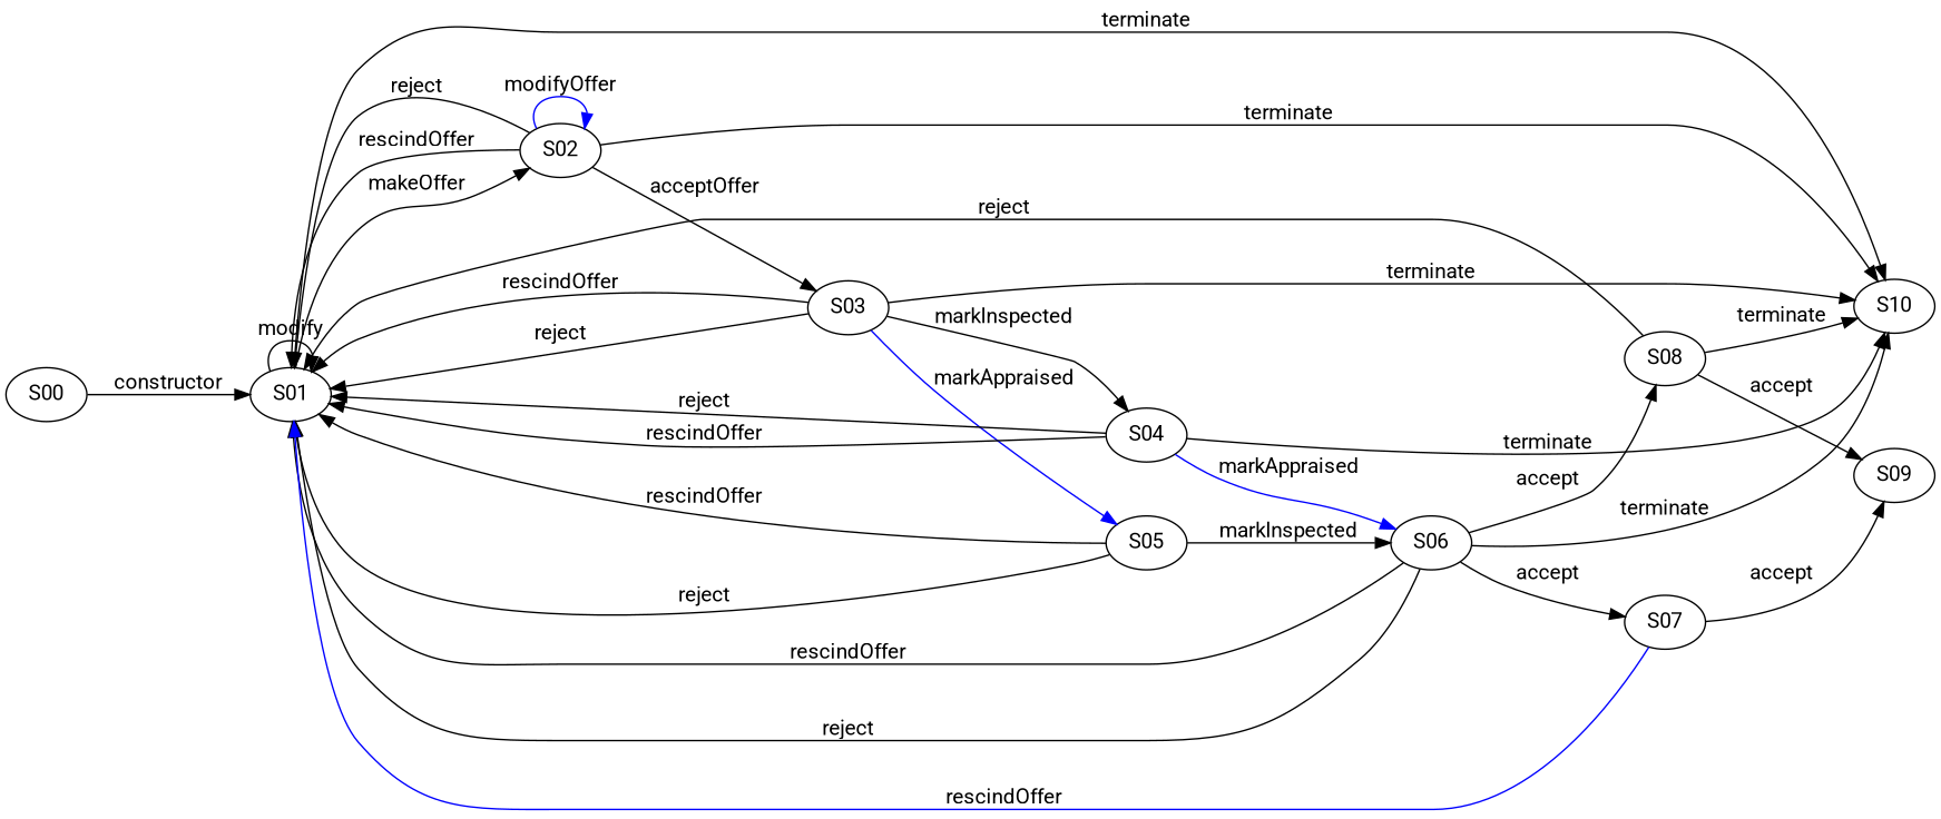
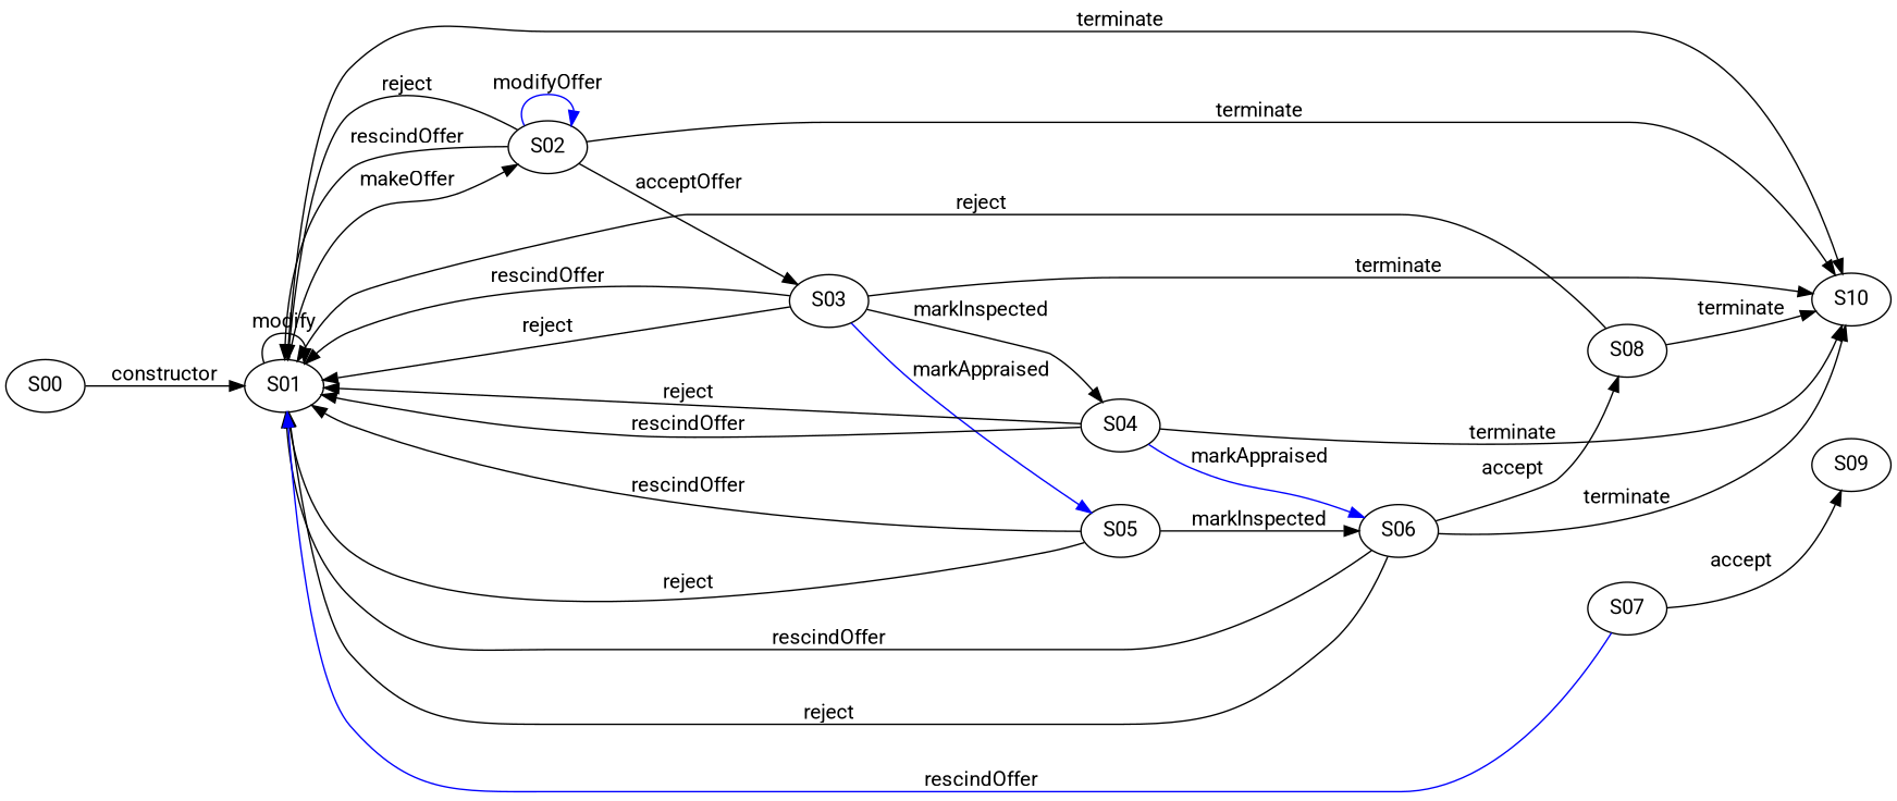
  digraph {
    fontname=Roboto
    rankdir=LR
    node [fontname=Roboto]
    edge [color=black fontname=Roboto]
    S00
    S01
    S10
    S02
    S03
    S05
    S06
    S08
    S07
    S04
    S09
    S00 -> S01 [label=constructor]
    S01 -> S01 [label=modify]
    S01 -> S10 [label=terminate]
    S01 -> S02 [label=makeOffer]
    S02 -> S01 [label=reject]
    S02 -> S01 [label=rescindOffer]
    S02 -> S10 [label=terminate]
    S02 -> S02 [color=blue label=modifyOffer]
    S02 -> S03 [label=acceptOffer]
    S03 -> S01 [label=rescindOffer]
    S03 -> S01 [label=reject]
    S03 -> S10 [label=terminate]
    S03 -> S05 [color=blue label=markAppraised]
    S03 -> S04 [label=markInspected]
    S05 -> S01 [label=reject]
    S05 -> S01 [label=rescindOffer]
    S05 -> S06 [label=markInspected]
    S06 -> S01 [label=rescindOffer]
    S06 -> S01 [label=reject]
    S06 -> S10 [label=terminate]
    S06 -> S08 [label=accept]
-   S06 -> S07 [label=accept]
    S08 -> S01 [label=reject]
    S08 -> S10 [label=terminate]
-   S08 -> S09 [label=accept]
    S07 -> S01 [color=blue label=rescindOffer]
    S07 -> S09 [label=accept]
    S04 -> S01 [label=reject]
    S04 -> S01 [label=rescindOffer]
    S04 -> S10 [label=terminate]
    S04 -> S06 [color=blue label=markAppraised]
  }
